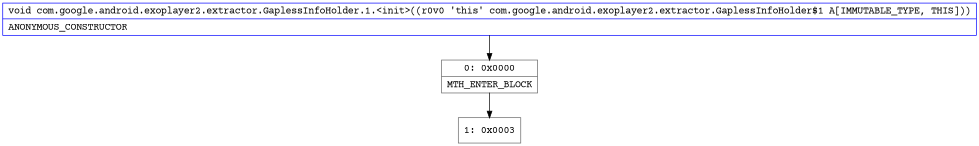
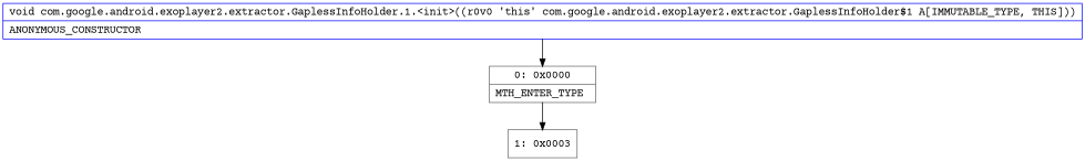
  digraph {
    fontname="Courier Prime"
    node [color=gray40 shape=record fontname="Courier Prime"]
    edge [fontname="Courier Prime"]
-   n1 [label="{0\:\ 0x0000|MTH_ENTER_BLOCK\l}"]
+   n1 [label="{0\:\ 0x0000|MTH_ENTER_TYPE\l}"]
    n2 [label="{1\:\ 0x0003}"]
    n3 [label="{void com.google.android.exoplayer2.extractor.GaplessInfoHolder.1.\<init\>((r0v0 'this' com.google.android.exoplayer2.extractor.GaplessInfoHolder$1 A[IMMUTABLE_TYPE, THIS]))  | ANONYMOUS_CONSTRUCTOR\l}" color=blue]
    subgraph cluster_1 {
      label="R(0)"
    }
    n1 -> n2
    n3 -> n1
  }
